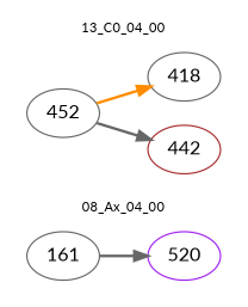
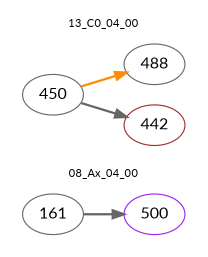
  digraph {
    fontname=Lato
    rankdir=LR
    node [color=gray40 fontname=Lato]
    edge [color=gray40 fontname=Lato style=bold]
    n1 [label=161]
-   n2 [color=purple label=520]
-   n3 [label=452]
+   n2 [color=purple label=500]
+   n3 [label=450]
    n4 [color=brown label=442]
-   n5 [label=418]
+   n5 [label=488]
    subgraph cluster_1 {
      color=white
      fontsize=10
      label="08_Ax_04_00"
      n1
      n2
    }
    subgraph cluster_2 {
      color=white
      fontsize=10
      label="13_C0_04_00"
      n3
      n4
      n5
    }
    n1 -> n2
    n3 -> n4
    n3 -> n5 [color=darkorange]
  }
